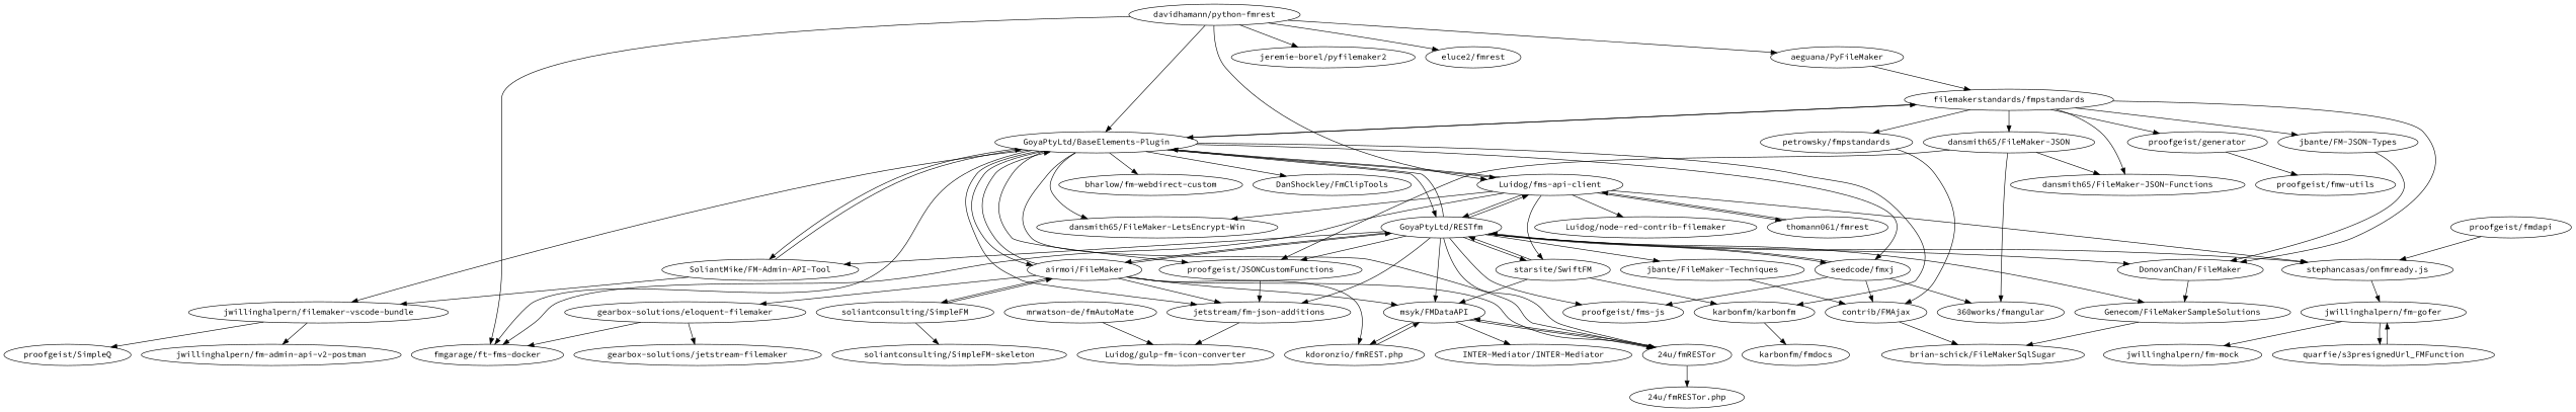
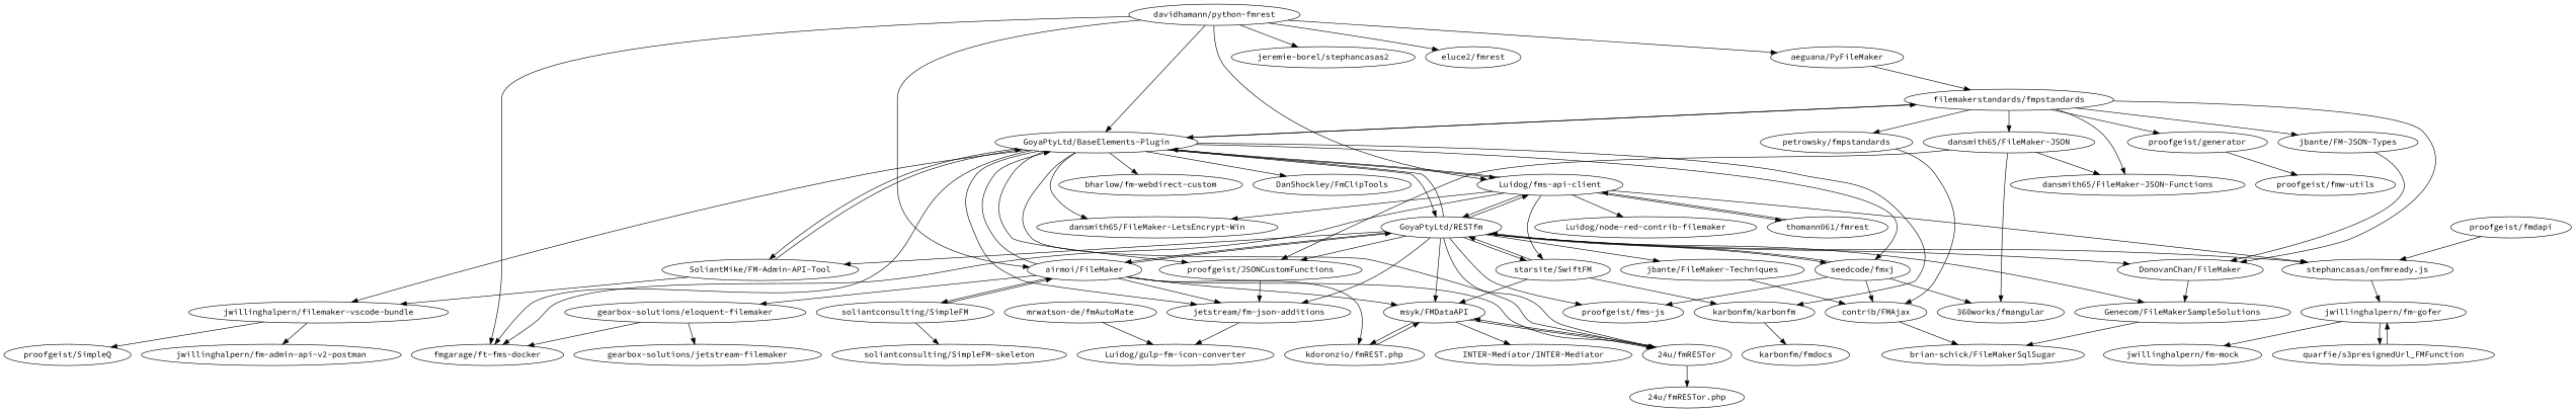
  digraph {
    fontname="Source Code Pro"
    node [fontname="Source Code Pro"]
    edge [fontname="Source Code Pro"]
    "dansmith65/FileMaker-JSON" [l="2.145,46.205"]
    "dansmith65/FileMaker-JSON-Functions" [l="2.125,46.21"]
    "proofgeist/JSONCustomFunctions" [l="2.162,46.186"]
    "360works/fmangular" [l="2.172,46.209"]
    n5 [l="2.179,46.186" label="jetstream/fm-json-additions"]
    "Luidog/gulp-fm-icon-converter" [l="2.179,46.22"]
    "SoliantMike/FM-Admin-API-Tool" [l="2.151,46.171"]
    "GoyaPtyLtd/BaseElements-Plugin" [l="2.168,46.167"]
    "jwillinghalpern/filemaker-vscode-bundle" [l="2.125,46.161"]
    "fmgarage/ft-fms-docker" [l="2.17,46.138"]
    "Luidog/fms-api-client" [l="2.186,46.151"]
    "filemakerstandards/fmpstandards" [l="2.135,46.192"]
    "GoyaPtyLtd/RESTfm" [l="2.193,46.176"]
    "karbonfm/karbonfm" [l="2.219,46.18"]
    "dansmith65/FileMaker-LetsEncrypt-Win" [l="2.159,46.148"]
    "24u/fmRESTor" [l="2.206,46.153"]
    "seedcode/fmxj" [l="2.189,46.192"]
    "airmoi/FileMaker" [l="2.192,46.16"]
    "bharlow/fm-webdirect-custom" [l="2.149,46.135"]
    "DanShockley/FmClipTools" [l="2.134,46.175"]
    "proofgeist/SimpleQ" [l="2.102,46.151"]
    "jwillinghalpern/fm-admin-api-v2-postman" [l="2.095,46.16"]
    "starsite/SwiftFM" [l="2.209,46.166"]
    "thomann061/fmrest" [l="2.199,46.137"]
    "Luidog/node-red-contrib-filemaker" [l="2.176,46.123"]
    "stephancasas/onfmready.js" [l="2.236,46.166"]
    "petrowsky/fmpstandards" [l="2.158,46.215"]
    "DonovanChan/FileMaker" [l="2.168,46.198"]
    "proofgeist/generator" [l="2.102,46.21"]
    "jbante/FM-JSON-Types" [l="2.107,46.195"]
    "jbante/FileMaker-Techniques" [l="2.216,46.204"]
    "Genecom/FileMakerSampleSolutions" [l="2.195,46.201"]
    "msyk/FMDataAPI" [l="2.223,46.157"]
    "proofgeist/fms-js" [l="2.21,46.191"]
    "karbonfm/fmdocs" [l="2.243,46.189"]
    "24u/fmRESTor.php" [l="2.221,46.135"]
    n37 [l="2.193,46.214" label="contrib/FMAjax"]
    "kdoronzio/fmREST.php" [l="2.223,46.145"]
    "soliantconsulting/SimpleFM" [l="2.17,46.154"]
    "gearbox-solutions/eloquent-filemaker" [l="2.196,46.127"]
    "davidhamann/python-fmrest" [l="2.136,46.146"]
-   "jeremie-borel/pyfilemaker2" [l="2.109,46.135"]
+   "jeremie-borel/pyfilemaker2" [l="2.109,46.135" label="jeremie-borel/stephancasas2"]
    "eluce2/fmrest" [l="2.122,46.127"]
    "aeguana/PyFileMaker" [l="2.111,46.172"]
    "jwillinghalpern/fm-gofer" [l="2.275,46.163"]
    "brian-schick/FileMakerSqlSugar" [l="2.209,46.218"]
    "proofgeist/fmw-utils" [l="2.084,46.22"]
    "INTER-Mediator/INTER-Mediator" [l="2.251,46.145"]
    "jwillinghalpern/fm-mock" [l="2.297,46.17"]
    "quarfie/s3presignedUrl_FMFunction" [l="2.292,46.156"]
    "mrwatson-de/fmAutoMate" [l="2.18,46.239"]
    "soliantconsulting/SimpleFM-skeleton" [l="2.148,46.156"]
    "gearbox-solutions/jetstream-filemaker" [l="2.204,46.11"]
    "proofgeist/fmdapi" [l="2.26,46.173"]
    "dansmith65/FileMaker-JSON" -> "dansmith65/FileMaker-JSON-Functions"
    "dansmith65/FileMaker-JSON" -> "proofgeist/JSONCustomFunctions"
    "dansmith65/FileMaker-JSON" -> "360works/fmangular"
    "proofgeist/JSONCustomFunctions" -> n5
    n5 -> "Luidog/gulp-fm-icon-converter"
    "SoliantMike/FM-Admin-API-Tool" -> "GoyaPtyLtd/BaseElements-Plugin"
    "SoliantMike/FM-Admin-API-Tool" -> "jwillinghalpern/filemaker-vscode-bundle"
    "GoyaPtyLtd/BaseElements-Plugin" -> "proofgeist/JSONCustomFunctions"
    "GoyaPtyLtd/BaseElements-Plugin" -> n5
    "GoyaPtyLtd/BaseElements-Plugin" -> "SoliantMike/FM-Admin-API-Tool"
    "GoyaPtyLtd/BaseElements-Plugin" -> "jwillinghalpern/filemaker-vscode-bundle"
    "GoyaPtyLtd/BaseElements-Plugin" -> "fmgarage/ft-fms-docker"
    "GoyaPtyLtd/BaseElements-Plugin" -> "Luidog/fms-api-client"
    "GoyaPtyLtd/BaseElements-Plugin" -> "filemakerstandards/fmpstandards"
    "GoyaPtyLtd/BaseElements-Plugin" -> "GoyaPtyLtd/RESTfm"
    "GoyaPtyLtd/BaseElements-Plugin" -> "karbonfm/karbonfm"
    "GoyaPtyLtd/BaseElements-Plugin" -> "dansmith65/FileMaker-LetsEncrypt-Win"
    "GoyaPtyLtd/BaseElements-Plugin" -> "24u/fmRESTor"
    "GoyaPtyLtd/BaseElements-Plugin" -> "seedcode/fmxj"
-   "GoyaPtyLtd/BaseElements-Plugin" -> "airmoi/FileMaker"
+   "davidhamann/python-fmrest" -> "airmoi/FileMaker"
    "GoyaPtyLtd/BaseElements-Plugin" -> "bharlow/fm-webdirect-custom"
    "GoyaPtyLtd/BaseElements-Plugin" -> "DanShockley/FmClipTools"
    "jwillinghalpern/filemaker-vscode-bundle" -> "proofgeist/SimpleQ"
    "jwillinghalpern/filemaker-vscode-bundle" -> "jwillinghalpern/fm-admin-api-v2-postman"
    "Luidog/fms-api-client" -> "GoyaPtyLtd/BaseElements-Plugin"
    "Luidog/fms-api-client" -> "fmgarage/ft-fms-docker"
    "Luidog/fms-api-client" -> "GoyaPtyLtd/RESTfm"
    "Luidog/fms-api-client" -> "dansmith65/FileMaker-LetsEncrypt-Win"
    "Luidog/fms-api-client" -> "starsite/SwiftFM"
    "Luidog/fms-api-client" -> "thomann061/fmrest"
    "Luidog/fms-api-client" -> "Luidog/node-red-contrib-filemaker"
    "Luidog/fms-api-client" -> "stephancasas/onfmready.js"
    "filemakerstandards/fmpstandards" -> "dansmith65/FileMaker-JSON"
    "filemakerstandards/fmpstandards" -> "dansmith65/FileMaker-JSON-Functions"
    "filemakerstandards/fmpstandards" -> "GoyaPtyLtd/BaseElements-Plugin"
    "filemakerstandards/fmpstandards" -> "petrowsky/fmpstandards"
    "filemakerstandards/fmpstandards" -> "DonovanChan/FileMaker"
    "filemakerstandards/fmpstandards" -> "proofgeist/generator"
    "filemakerstandards/fmpstandards" -> "jbante/FM-JSON-Types"
    "GoyaPtyLtd/RESTfm" -> "proofgeist/JSONCustomFunctions"
    "GoyaPtyLtd/RESTfm" -> n5
    "GoyaPtyLtd/RESTfm" -> "SoliantMike/FM-Admin-API-Tool"
    "GoyaPtyLtd/RESTfm" -> "GoyaPtyLtd/BaseElements-Plugin"
    "GoyaPtyLtd/RESTfm" -> "Luidog/fms-api-client"
    "GoyaPtyLtd/RESTfm" -> "24u/fmRESTor"
    "GoyaPtyLtd/RESTfm" -> "seedcode/fmxj"
    "GoyaPtyLtd/RESTfm" -> "airmoi/FileMaker"
    "GoyaPtyLtd/RESTfm" -> "starsite/SwiftFM"
    "GoyaPtyLtd/RESTfm" -> "stephancasas/onfmready.js"
    "GoyaPtyLtd/RESTfm" -> "DonovanChan/FileMaker"
    "GoyaPtyLtd/RESTfm" -> "jbante/FileMaker-Techniques"
    "GoyaPtyLtd/RESTfm" -> "Genecom/FileMakerSampleSolutions"
    "GoyaPtyLtd/RESTfm" -> "msyk/FMDataAPI"
    "GoyaPtyLtd/RESTfm" -> "proofgeist/fms-js"
    "karbonfm/karbonfm" -> "karbonfm/fmdocs"
    "24u/fmRESTor" -> "msyk/FMDataAPI"
    "24u/fmRESTor" -> "24u/fmRESTor.php"
    "seedcode/fmxj" -> "360works/fmangular"
    "seedcode/fmxj" -> "GoyaPtyLtd/RESTfm"
    "seedcode/fmxj" -> "proofgeist/fms-js"
    "seedcode/fmxj" -> n37
    "airmoi/FileMaker" -> n5
    "airmoi/FileMaker" -> "GoyaPtyLtd/BaseElements-Plugin"
    "airmoi/FileMaker" -> "GoyaPtyLtd/RESTfm"
    "airmoi/FileMaker" -> "24u/fmRESTor"
    "airmoi/FileMaker" -> "msyk/FMDataAPI"
    "airmoi/FileMaker" -> "kdoronzio/fmREST.php"
    "airmoi/FileMaker" -> "soliantconsulting/SimpleFM"
    "airmoi/FileMaker" -> "gearbox-solutions/eloquent-filemaker"
    "starsite/SwiftFM" -> "GoyaPtyLtd/RESTfm"
    "starsite/SwiftFM" -> "karbonfm/karbonfm"
    "starsite/SwiftFM" -> "msyk/FMDataAPI"
    "thomann061/fmrest" -> "Luidog/fms-api-client"
    "stephancasas/onfmready.js" -> "jwillinghalpern/fm-gofer"
    "petrowsky/fmpstandards" -> n37
    "DonovanChan/FileMaker" -> "Genecom/FileMakerSampleSolutions"
    "proofgeist/generator" -> "proofgeist/fmw-utils"
    "jbante/FM-JSON-Types" -> "DonovanChan/FileMaker"
    "jbante/FileMaker-Techniques" -> n37
    "Genecom/FileMakerSampleSolutions" -> "brian-schick/FileMakerSqlSugar"
    "msyk/FMDataAPI" -> "24u/fmRESTor"
    "msyk/FMDataAPI" -> "kdoronzio/fmREST.php"
    "msyk/FMDataAPI" -> "INTER-Mediator/INTER-Mediator"
    n37 -> "brian-schick/FileMakerSqlSugar"
    "kdoronzio/fmREST.php" -> "msyk/FMDataAPI"
    "soliantconsulting/SimpleFM" -> "airmoi/FileMaker"
    "soliantconsulting/SimpleFM" -> "soliantconsulting/SimpleFM-skeleton"
    "gearbox-solutions/eloquent-filemaker" -> "fmgarage/ft-fms-docker"
    "gearbox-solutions/eloquent-filemaker" -> "gearbox-solutions/jetstream-filemaker"
    "davidhamann/python-fmrest" -> "GoyaPtyLtd/BaseElements-Plugin"
    "davidhamann/python-fmrest" -> "fmgarage/ft-fms-docker"
    "davidhamann/python-fmrest" -> "Luidog/fms-api-client"
    "davidhamann/python-fmrest" -> "jeremie-borel/pyfilemaker2"
    "davidhamann/python-fmrest" -> "eluce2/fmrest"
    "davidhamann/python-fmrest" -> "aeguana/PyFileMaker"
    "aeguana/PyFileMaker" -> "filemakerstandards/fmpstandards"
    "jwillinghalpern/fm-gofer" -> "jwillinghalpern/fm-mock"
    "jwillinghalpern/fm-gofer" -> "quarfie/s3presignedUrl_FMFunction"
    "quarfie/s3presignedUrl_FMFunction" -> "jwillinghalpern/fm-gofer"
    "mrwatson-de/fmAutoMate" -> "Luidog/gulp-fm-icon-converter"
    "proofgeist/fmdapi" -> "stephancasas/onfmready.js"
  }
